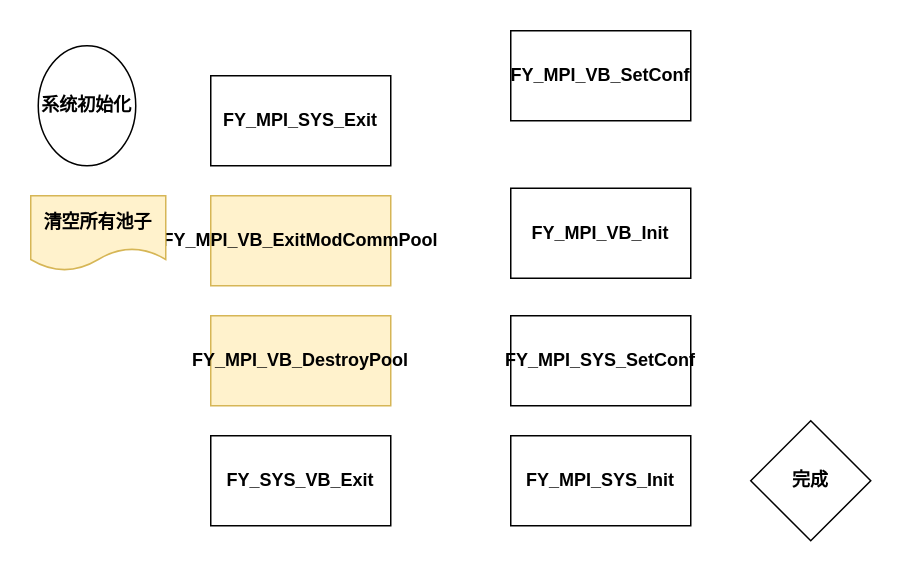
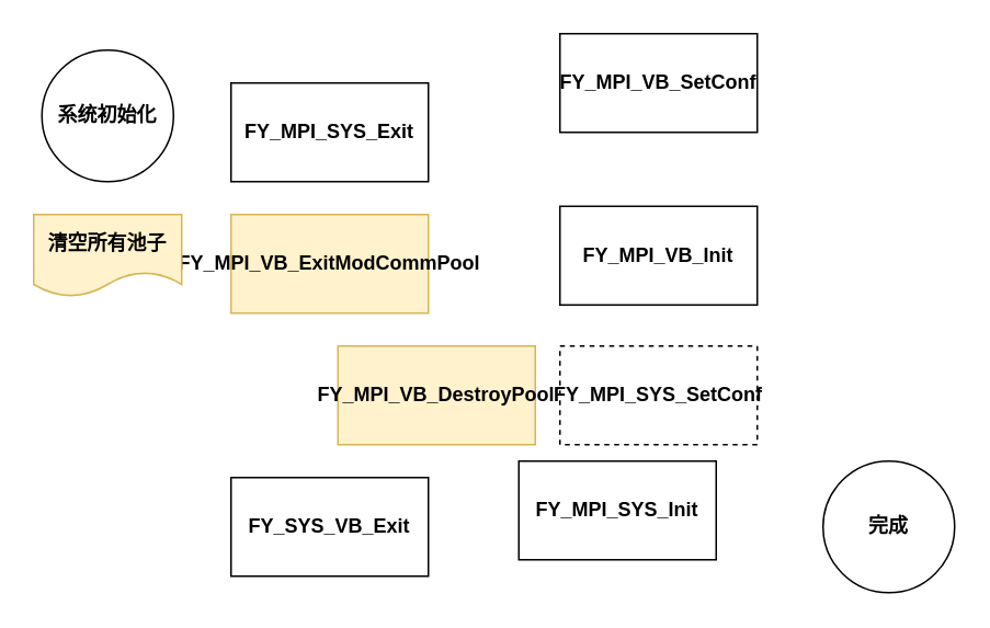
  <mxCell id="0" />
  <mxCell id="1" parent="0" />
- <mxCell id="2" value="系统初始化" style="ellipse;whiteSpace=wrap;html=1;fontStyle=1" vertex="1" parent="1"><mxGeometry x="25" y="30" width="65" height="80" as="geometry" /></mxCell>
+ <mxCell id="2" value="系统初始化" style="ellipse;whiteSpace=wrap;html=1;fontStyle=1" vertex="1" parent="1"><mxGeometry x="25" y="30" width="80" height="80" as="geometry" /></mxCell>
  <mxCell id="3" value="FY_MPI_SYS_Exit" style="whiteSpace=wrap;html=1;fontStyle=1" vertex="1" parent="1"><mxGeometry x="140" y="50" width="120" height="60" as="geometry" /></mxCell>
  <mxCell id="4" value="FY_MPI_VB_ExitModCommPool" style="whiteSpace=wrap;html=1;fillColor=#fff2cc;strokeColor=#d6b656;fontStyle=1" vertex="1" parent="1"><mxGeometry x="140" y="130" width="120" height="60" as="geometry" /></mxCell>
- <mxCell id="5" value="FY_MPI_VB_DestroyPool" style="whiteSpace=wrap;html=1;fillColor=#fff2cc;strokeColor=#d6b656;fontStyle=1" vertex="1" parent="1"><mxGeometry x="140" y="210" width="120" height="60" as="geometry" /></mxCell>
+ <mxCell id="5" value="FY_MPI_VB_DestroyPool" style="whiteSpace=wrap;html=1;fillColor=#fff2cc;strokeColor=#d6b656;fontStyle=1" vertex="1" parent="1"><mxGeometry x="205" y="210" width="120" height="60" as="geometry" /></mxCell>
  <mxCell id="6" value="清空所有池子" style="shape=document;whiteSpace=wrap;html=1;boundedLbl=1;fillColor=#fff2cc;strokeColor=#d6b656;fontStyle=1" vertex="1" parent="1"><mxGeometry x="20" y="130" width="90" height="50" as="geometry" /></mxCell>
  <mxCell id="7" value="FY_SYS_VB_Exit" style="whiteSpace=wrap;html=1;fontStyle=1" vertex="1" parent="1"><mxGeometry x="140" y="290" width="120" height="60" as="geometry" /></mxCell>
  <mxCell id="8" value="FY_MPI_VB_SetConf" style="whiteSpace=wrap;html=1;fontStyle=1" vertex="1" parent="1"><mxGeometry x="340" y="20" width="120" height="60" as="geometry" /></mxCell>
  <mxCell id="9" value="FY_MPI_VB_Init" style="whiteSpace=wrap;html=1;fontStyle=1" vertex="1" parent="1"><mxGeometry x="340" y="125" width="120" height="60" as="geometry" /></mxCell>
- <mxCell id="10" value="FY_MPI_SYS_SetConf" style="whiteSpace=wrap;html=1;fontStyle=1" vertex="1" parent="1"><mxGeometry x="340" y="210" width="120" height="60" as="geometry" /></mxCell>
- <mxCell id="11" value="FY_MPI_SYS_Init" style="whiteSpace=wrap;html=1;fontStyle=1" vertex="1" parent="1"><mxGeometry x="340" y="290" width="120" height="60" as="geometry" /></mxCell>
- <mxCell id="12" value="完成" style="rhombus;whiteSpace=wrap;html=1;fontStyle=1;" vertex="1" parent="1"><mxGeometry x="500" y="280" width="80" height="80" as="geometry" /></mxCell>
+ <mxCell id="10" value="FY_MPI_SYS_SetConf" style="whiteSpace=wrap;html=1;fontStyle=1;dashed=1;" vertex="1" parent="1"><mxGeometry x="340" y="210" width="120" height="60" as="geometry" /></mxCell>
+ <mxCell id="11" value="FY_MPI_SYS_Init" style="whiteSpace=wrap;html=1;fontStyle=1" vertex="1" parent="1"><mxGeometry x="315" y="280" width="120" height="60" as="geometry" /></mxCell>
+ <mxCell id="12" value="完成" style="ellipse;whiteSpace=wrap;html=1;fontStyle=1" vertex="1" parent="1"><mxGeometry x="500" y="280" width="80" height="80" as="geometry" /></mxCell>
